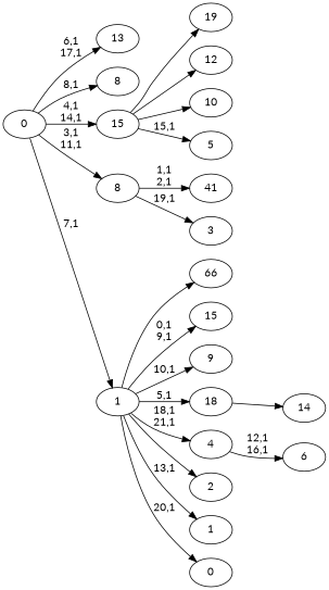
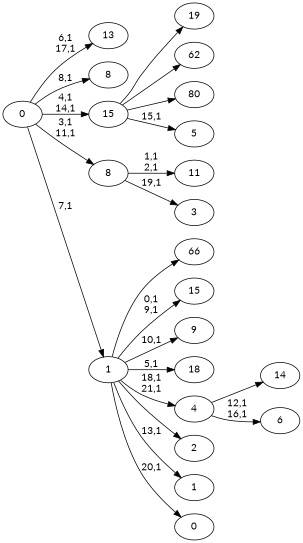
  digraph {
    fontname=Lato
    rankdir=LR
    node [fontname=Lato]
    edge [fontname=Lato]
    n1 [label=19]
    n2 [label=66]
    n3 [label=15]
    n4 [label=14]
    n5 [label=13]
-   n6 [label=12]
-   n7 [label=41]
-   n8 [label=10]
+   n6 [label=62]
+   n7 [label=11]
+   n8 [label=80]
    n9 [label=9]
    n10 [label=8]
    n11 [label=6]
    18
    n13 [label=5]
    15
    n15 [label=4]
    n16 [label=3]
    8
    n18 [label=2]
    n19 [label=1]
    n20 [label=0]
    1
    0
-   18 -> n4
+   n15 -> n4
    15 -> n1
    15 -> n6
    15 -> n8
    15 -> n13 [label="15,1"]
    n15 -> n11 [label="12,1\n16,1"]
    8 -> n7 [label="1,1\n2,1"]
    8 -> n16 [label="19,1"]
    1 -> n2
    1 -> n3 [label="0,1\n9,1"]
    1 -> n9 [label="10,1"]
    1 -> 18 [label="5,1"]
    1 -> n15 [label="18,1\n21,1"]
    1 -> n18
    1 -> n19 [label="13,1"]
    1 -> n20 [label="20,1"]
    0 -> n5 [label="6,1\n17,1"]
    0 -> n10 [label="8,1"]
    0 -> 15 [label="4,1\n14,1"]
    0 -> 8 [label="3,1\n11,1"]
    0 -> 1 [label="7,1"]
  }
